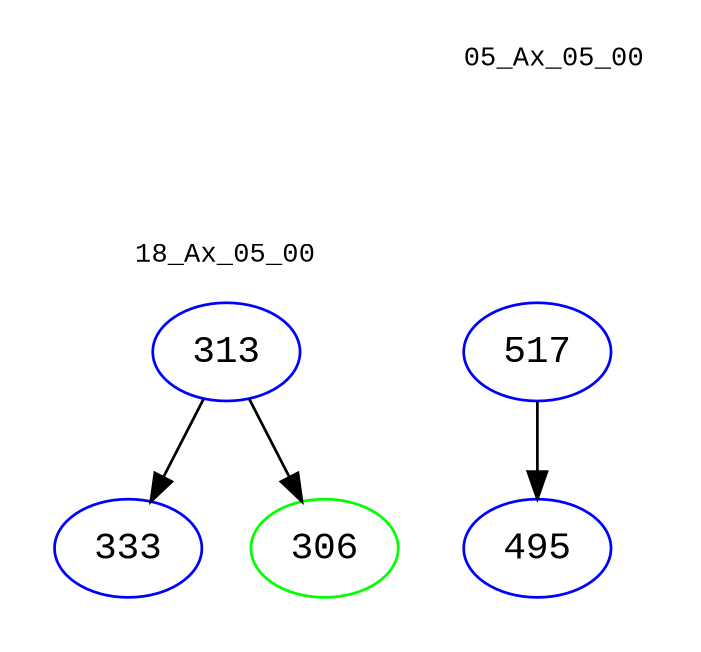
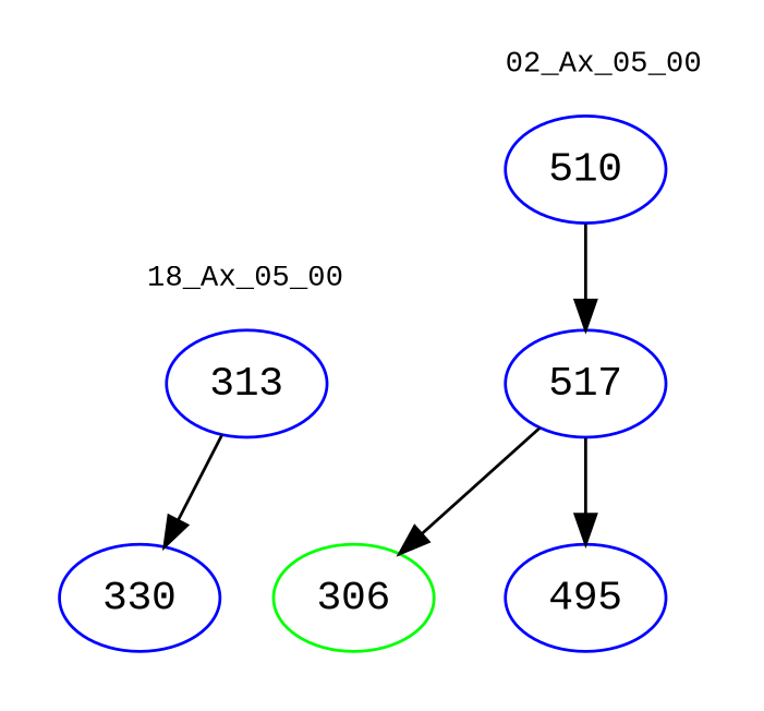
  digraph {
    fontname="Liberation Mono"
    node [color=blue fontname="Liberation Mono"]
    edge [color=black fontname="Liberation Mono"]
    n1 [label=313]
    n2 [color=green label=306]
-   n3 [label=333]
+   n3 [label=330]
+   n4 [label=510]
    n5 [label=495]
    n6 [label=517]
    subgraph cluster_1 {
      color=white
      fontsize=10
      label="18_Ax_05_00"
      n1
      n2
      n3
    }
    subgraph cluster_2 {
      color=white
      fontsize=10
-     label="05_Ax_05_00"
+     label="02_Ax_05_00"
+     n4
      n5
      n6
    }
-   n1 -> n2
+   n6 -> n2
    n1 -> n3
+   n4 -> n6
    n6 -> n5
  }
